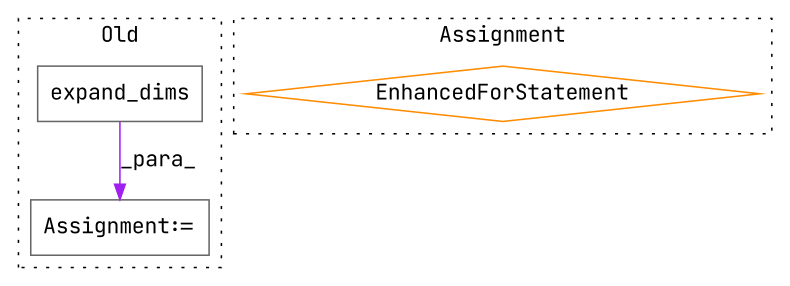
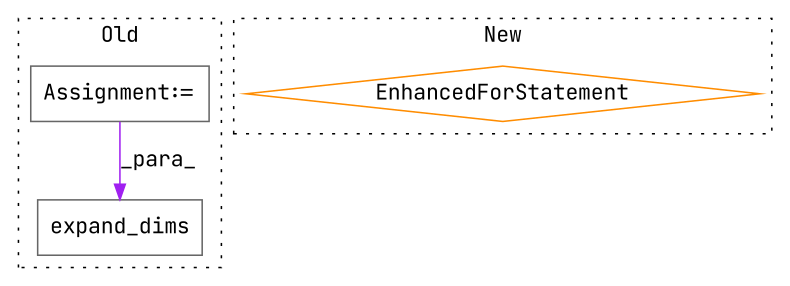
  digraph {
    fontname="JetBrains Mono"
    node [shape=box color=gray40 fontname="JetBrains Mono"]
    n1 [a=32 l="12,1" label=expand_dims s="995,1047"]
    n2 [a=7 l=1 label="Assignment:=" s=1193]
    n3 [a=70 l="53,2" label=EnhancedForStatement s="13574,13676" shape=diamond color=darkorange]
    subgraph cluster_1 {
      label=Old
      style=dotted
      n1
      n2
    }
    subgraph cluster_2 {
-     label=Assignment
+     label=New
      style=dotted
      n3
    }
-   n1 -> n2 [label=_para_ color=purple fontname="JetBrains Mono"]
+   n2 -> n1 [label=_para_ color=purple fontname="JetBrains Mono"]
  }
